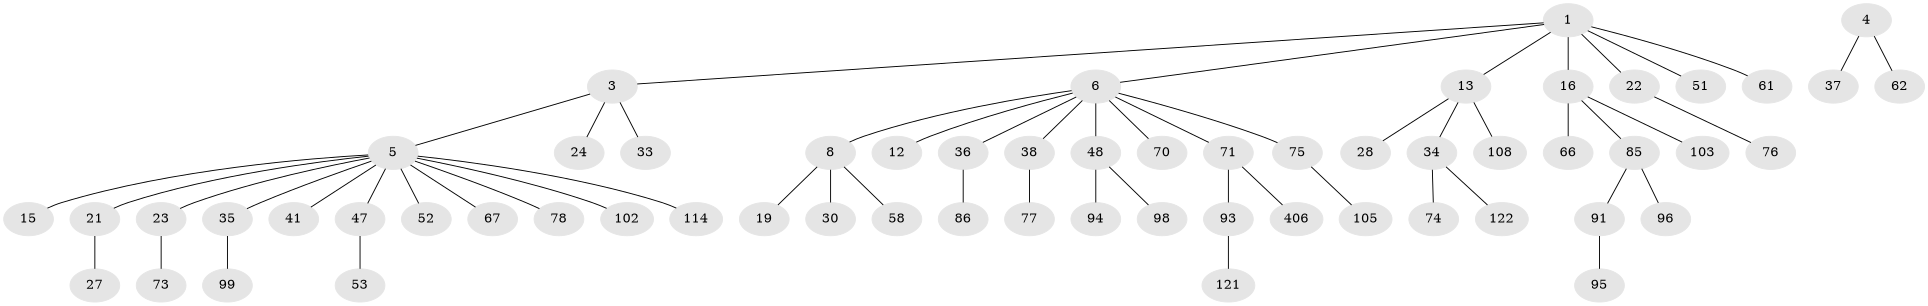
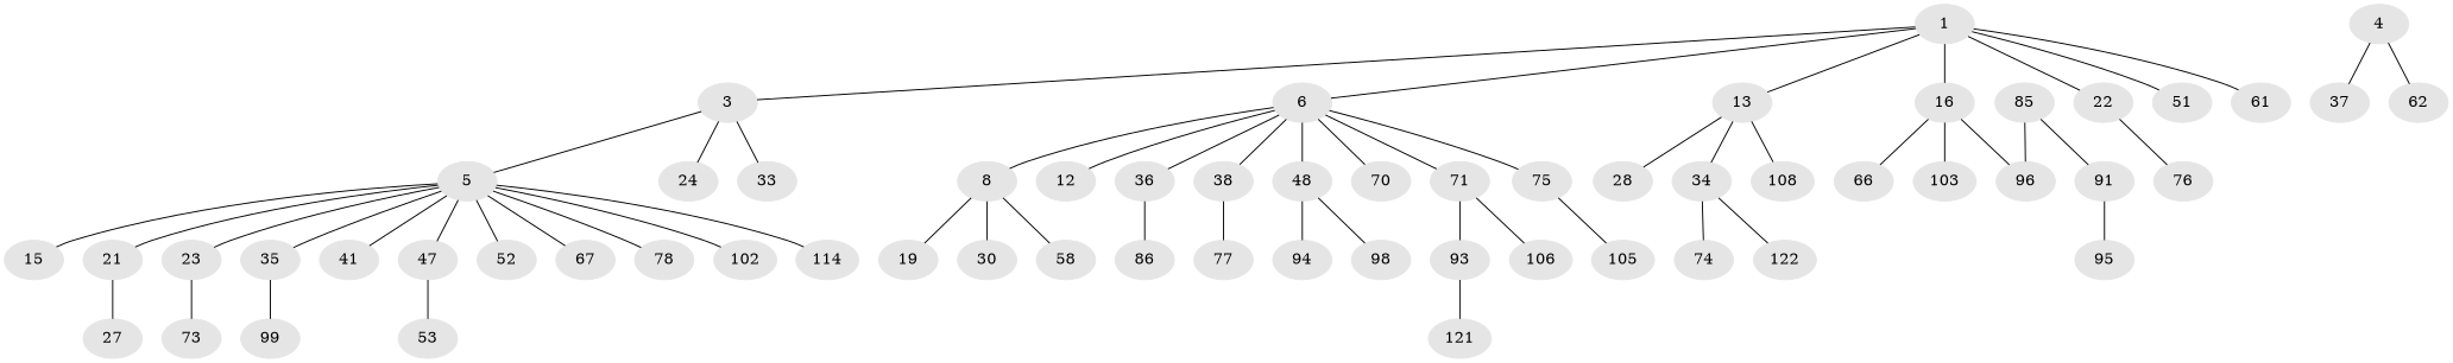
  graph {
    node [color=gray90 style=filled]
    1 [super="+2"]
    3 [super="+11"]
    6 [super="+25"]
    13 [super="+120+29+20"]
    16 [super="+69+31+45"]
    22 [super="+39"]
    51
    61
    5 [super="+7"]
    24 [super="+64+116"]
    33
    37 [super="+57"]
    4
    62
    8 [super="+80+14"]
    12 [super="+18"]
    36 [super="+63+113+46"]
    38 [super="+55"]
    48 [super="+59"]
    70
    71 [super="+92"]
    75
    28 [super="+90"]
    34 [super="+87+43"]
    108
    66 [super="+109"]
    85
    103
    76
    15 [super="+101+26"]
    21 [super="+81"]
    23 [super="+40"]
    35 [super="+56"]
    41 [super="+49+79"]
    47 [super="+84"]
    52
    67 [super="+68"]
    78
    102
    114
    19 [super="+65"]
    27
    73 [super="+82"]
    99 [super="+110"]
    53
    30 [super="+44"]
    58
    86
    77
    94
    98
    93
-   106 [label=406]
+   106
    105
    74 [super="+89"]
    122
    91
    96
    121
    95
    1 -- 3
    1 -- 6
    1 -- 13
    1 -- 16
    1 -- 22
    1 -- 51
    1 -- 61
    3 -- 5
    3 -- 24
    3 -- 33
    6 -- 8
    6 -- 12
    6 -- 36
    6 -- 38
    6 -- 48
    6 -- 70
    6 -- 71
    6 -- 75
    13 -- 28
    13 -- 34
    13 -- 108
    16 -- 66
-   16 -- 85
+   16 -- 96
    16 -- 103
    22 -- 76
    5 -- 15
    5 -- 21
    5 -- 23
    5 -- 35
    5 -- 41
    5 -- 47
    5 -- 52
    5 -- 67
    5 -- 78
    5 -- 102
    5 -- 114
    4 -- 37
    4 -- 62
    8 -- 19
    8 -- 30
    8 -- 58
    36 -- 86
    38 -- 77
    48 -- 94
    48 -- 98
    71 -- 93
    71 -- 106
    75 -- 105
    34 -- 74
    34 -- 122
    85 -- 91
    85 -- 96
    21 -- 27
    23 -- 73
    35 -- 99
    47 -- 53
    93 -- 121
    91 -- 95
  }
